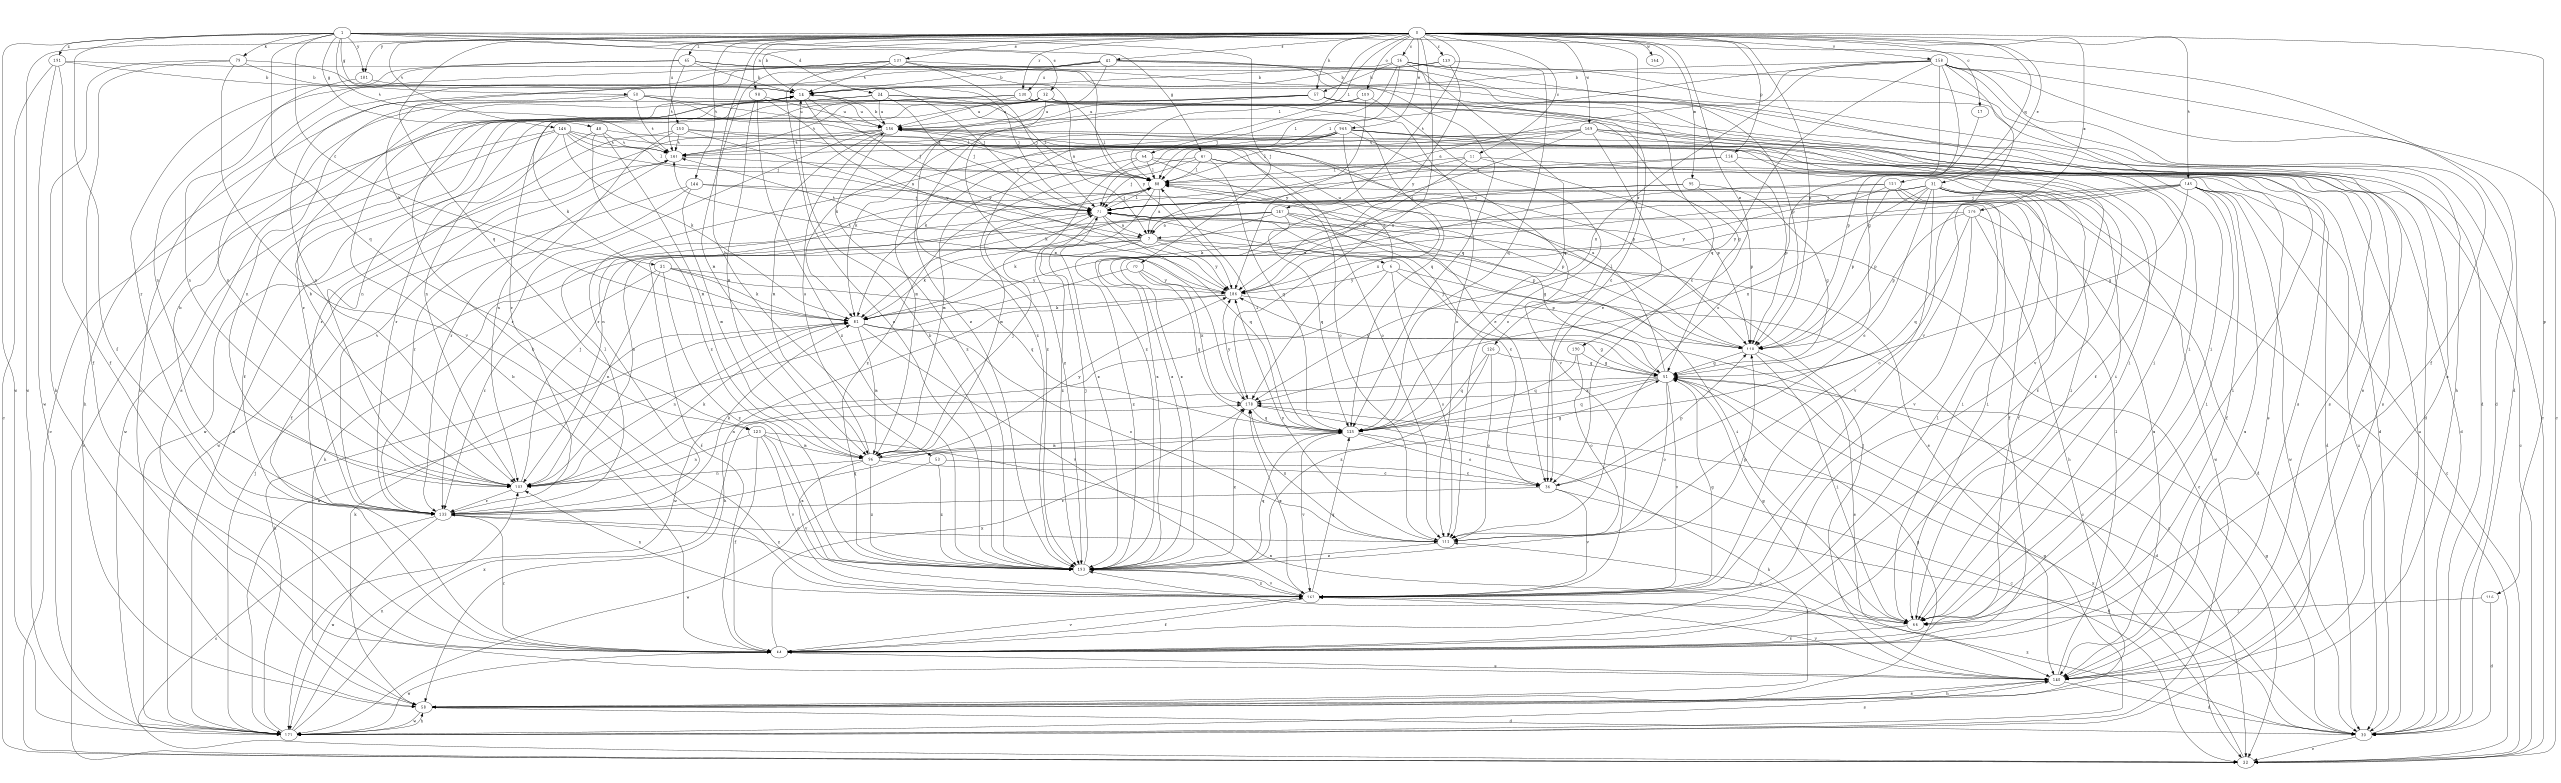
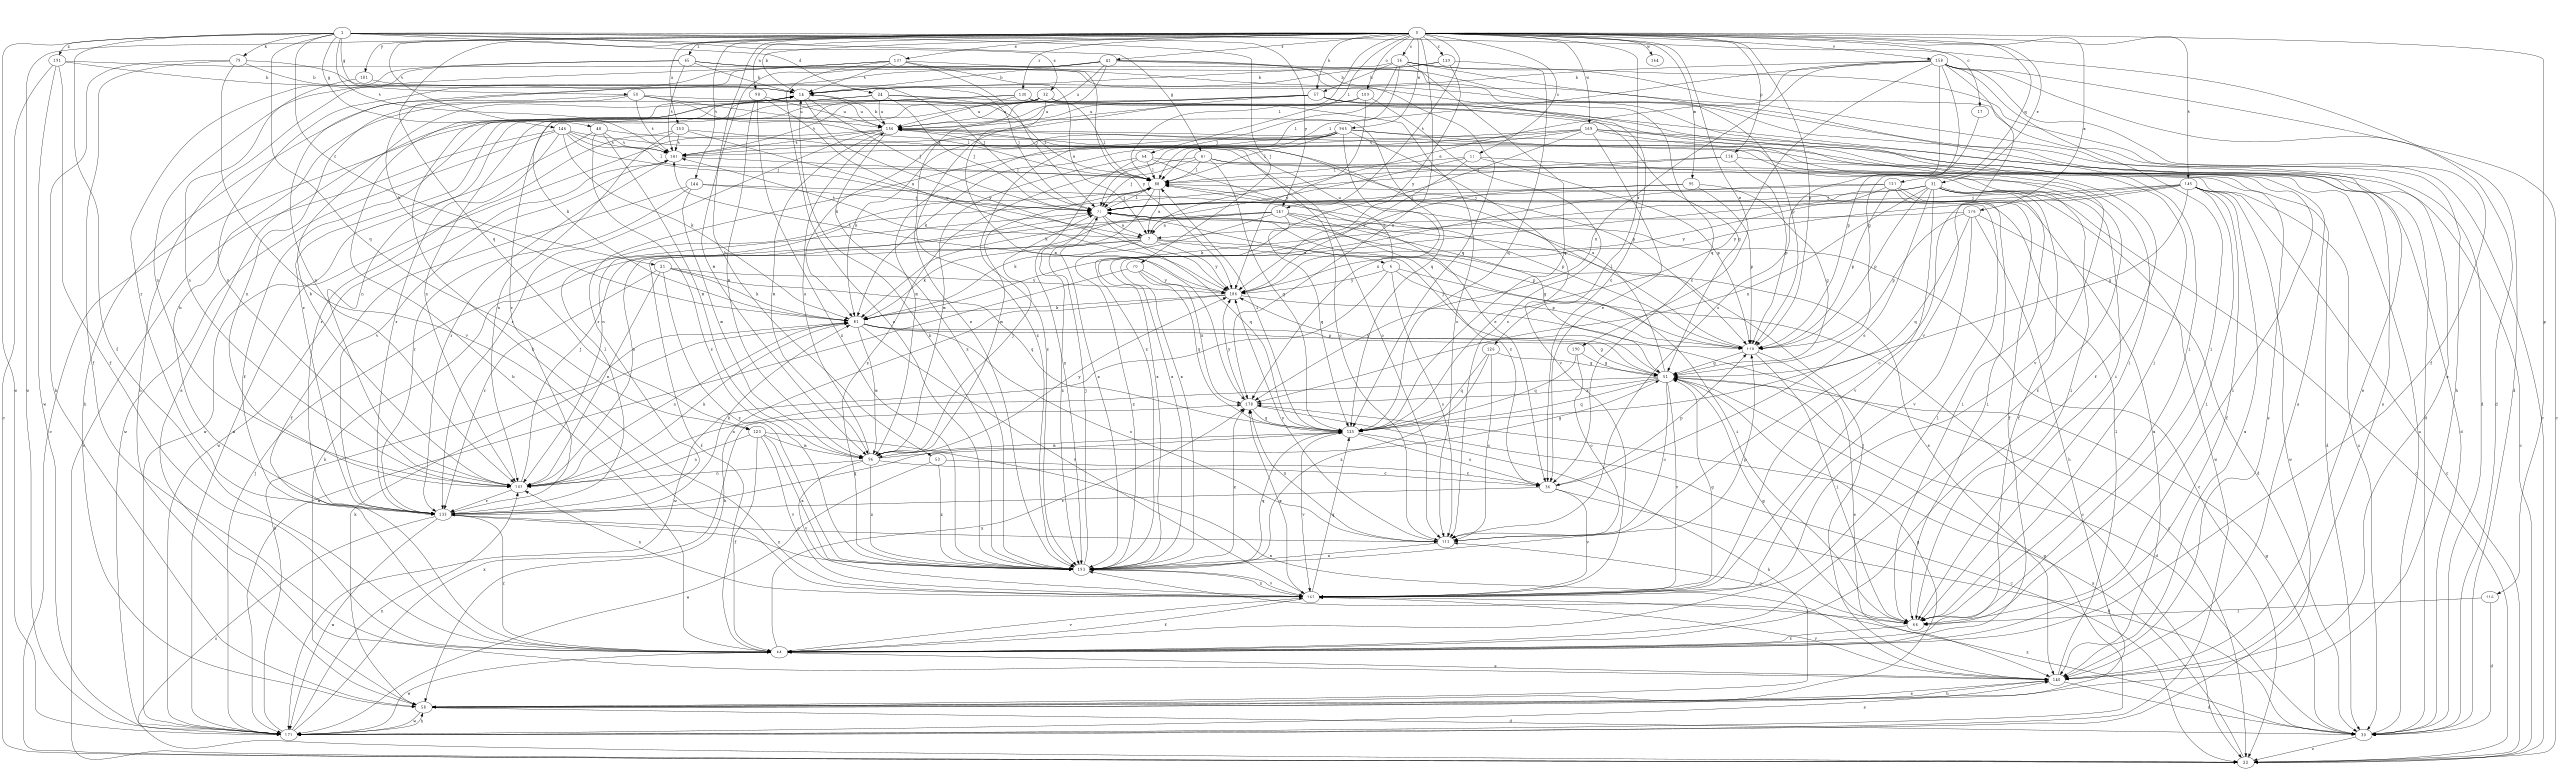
  strict digraph {
    fontname="Courier Prime"
    node [fontname="Courier Prime"]
    edge [fontname="Courier Prime"]
    0
    14
    15
    16
    17
    31
    41
    53
    57
    64
    65
    88
    95
    98
    n15 [label=109]
    114
    116
    118
    121
    123
    126
    129
    130
    137
    144
    145
    146
    147
    150
    158
    164
    n32 [label=965]
    169
    171
    176
    178
    181
    190
    156
    186
    73
    66
    81
    22
    58
    125
    44
    36
    163
    193
    96
    103
    133
    140
    30
    148
    7
    51
    112
    1
    21
    24
    32
    47
    48
    50
    70
    79
    191
    6
    0 -> 14 [label=b]
    0 -> 15 [label=c]
    0 -> 16 [label=c]
    0 -> 17 [label=c]
    0 -> 31 [label=e]
    0 -> 41 [label=f]
    0 -> 53 [label=h]
    0 -> 57 [label=h]
    0 -> 64 [label=i]
    0 -> 65 [label=i]
    0 -> 88 [label=l]
    0 -> 95 [label=m]
    0 -> 98 [label=n]
    0 -> n15 [label=o]
    0 -> 114 [label=p]
    0 -> 116 [label=p]
    0 -> 118 [label=p]
    0 -> 121 [label=q]
    0 -> 123 [label=q]
    0 -> 126 [label=r]
    0 -> 129 [label=r]
    0 -> 130 [label=r]
    0 -> 137 [label=s]
    0 -> 144 [label=t]
    0 -> 145 [label=t]
    0 -> 146 [label=t]
    0 -> 147 [label=t]
    0 -> 150 [label=u]
    0 -> 158 [label=v]
    0 -> 164 [label=w]
    0 -> n32 [label=w]
    0 -> 169 [label=w]
    0 -> 171 [label=w]
    0 -> 176 [label=x]
    0 -> 178 [label=x]
    0 -> 181 [label=y]
    0 -> 190 [label=z]
    14 -> 156 [label=u]
    14 -> 186 [label=y]
    14 -> 73 [label=j]
    15 -> 88 [label=l]
    15 -> 118 [label=p]
    15 -> 186 [label=y]
    15 -> 66 [label=i]
    15 -> 81 [label=k]
    16 -> 14 [label=b]
    16 -> 57 [label=h]
    16 -> 88 [label=l]
    16 -> 73 [label=j]
    16 -> 66 [label=i]
    16 -> 22 [label=c]
    16 -> 58 [label=h]
    16 -> 125 [label=q]
    17 -> 118 [label=p]
    31 -> 118 [label=p]
    31 -> 171 [label=w]
    31 -> 178 [label=x]
    31 -> 73 [label=j]
    31 -> 66 [label=i]
    31 -> 81 [label=k]
    31 -> 22 [label=c]
    31 -> 44 [label=f]
    31 -> 36 [label=e]
    31 -> 163 [label=v]
    41 -> 14 [label=b]
    41 -> 118 [label=p]
-   41 -> 130 [label=u]
+   41 -> 156 [label=u]
    41 -> 81 [label=k]
    41 -> 125 [label=q]
    41 -> 36 [label=e]
    41 -> 193 [label=z]
    41 -> 96 [label=m]
    53 -> 171 [label=w]
    53 -> 36 [label=e]
    53 -> 193 [label=z]
    57 -> 156 [label=u]
    57 -> 66 [label=i]
    57 -> 44 [label=f]
    57 -> 193 [label=z]
    57 -> 103 [label=n]
    57 -> 133 [label=r]
    57 -> 140 [label=s]
    64 -> 88 [label=l]
    64 -> 36 [label=e]
    64 -> 193 [label=z]
    64 -> 96 [label=m]
    64 -> 30 [label=u]
    65 -> 14 [label=b]
    65 -> 103 [label=n]
    65 -> 133 [label=r]
    65 -> 140 [label=s]
    65 -> 30 [label=d]
    65 -> 148 [label=t]
    88 -> 73 [label=j]
    88 -> 193 [label=z]
    88 -> 96 [label=m]
    88 -> 7 [label=a]
    95 -> 118 [label=p]
    95 -> 73 [label=j]
    95 -> 193 [label=z]
    95 -> 51 [label=g]
    98 -> 156 [label=u]
    98 -> 186 [label=y]
    98 -> 193 [label=z]
    98 -> 96 [label=m]
    n15 -> 156 [label=u]
    n15 -> 186 [label=y]
    n15 -> 81 [label=k]
    n15 -> 112 [label=o]
    114 -> 88 [label=l]
    114 -> 118 [label=p]
    114 -> 66 [label=i]
    114 -> 103 [label=n]
    116 -> 66 [label=i]
    116 -> 30 [label=d]
    118 -> 88 [label=l]
    118 -> 66 [label=i]
    118 -> 140 [label=s]
    118 -> 51 [label=g]
    121 -> 118 [label=p]
    121 -> 186 [label=y]
    121 -> 73 [label=j]
    121 -> 66 [label=i]
    121 -> 44 [label=f]
    121 -> 193 [label=z]
    121 -> 140 [label=s]
    123 -> 44 [label=f]
    123 -> 163 [label=v]
    123 -> 193 [label=z]
    123 -> 96 [label=m]
    123 -> 103 [label=n]
    123 -> 140 [label=s]
    126 -> 125 [label=q]
    126 -> 193 [label=z]
    126 -> 51 [label=g]
    126 -> 112 [label=o]
    129 -> 14 [label=b]
    129 -> 186 [label=y]
    129 -> 125 [label=q]
    129 -> 103 [label=n]
    130 -> 156 [label=u]
    130 -> 22 [label=c]
    130 -> 133 [label=r]
    130 -> 51 [label=g]
    130 -> 112 [label=o]
    137 -> 14 [label=t]
    137 -> 186 [label=y]
    137 -> 73 [label=j]
    137 -> 58 [label=h]
    137 -> 193 [label=z]
    137 -> 103 [label=n]
    137 -> 7 [label=a]
    144 -> 118 [label=p]
    144 -> 73 [label=j]
    144 -> 44 [label=f]
    144 -> 96 [label=m]
    144 -> 133 [label=r]
    145 -> 171 [label=w]
    145 -> 186 [label=y]
    145 -> 73 [label=j]
    145 -> 66 [label=i]
    145 -> 22 [label=c]
    145 -> 44 [label=f]
    145 -> 193 [label=z]
    145 -> 140 [label=s]
    145 -> 51 [label=g]
    145 -> 112 [label=o]
    146 -> 88 [label=l]
    146 -> 171 [label=w]
    146 -> 73 [label=j]
    146 -> 81 [label=k]
    146 -> 22 [label=c]
    146 -> 133 [label=r]
    146 -> 148 [label=t]
    146 -> 112 [label=o]
    147 -> 81 [label=k]
    147 -> 22 [label=c]
    147 -> 58 [label=h]
    147 -> 125 [label=q]
    147 -> 36 [label=e]
    147 -> 103 [label=n]
    147 -> 7 [label=a]
    147 -> 51 [label=g]
    150 -> 103 [label=n]
    150 -> 133 [label=r]
-   150 -> 30 [label=d]
    150 -> 148 [label=t]
    150 -> 7 [label=a]
    150 -> 112 [label=o]
    158 -> 14 [label=b]
    158 -> 88 [label=l]
    158 -> 178 [label=x]
    158 -> 66 [label=i]
    158 -> 22 [label=c]
    158 -> 125 [label=q]
    158 -> 44 [label=f]
    158 -> 163 [label=v]
    158 -> 30 [label=d]
    158 -> 7 [label=a]
    158 -> 51 [label=g]
    158 -> 112 [label=o]
    n32 -> 88 [label=l]
    n32 -> 178 [label=x]
    n32 -> 81 [label=k]
    n32 -> 44 [label=f]
    n32 -> 163 [label=v]
    n32 -> 193 [label=z]
    n32 -> 96 [label=m]
-   n32 -> 140 [label=s]
    n32 -> 30 [label=d]
    n32 -> 148 [label=t]
    169 -> 81 [label=k]
    169 -> 22 [label=c]
    169 -> 36 [label=e]
    169 -> 163 [label=v]
    169 -> 193 [label=z]
    169 -> 133 [label=r]
    169 -> 140 [label=s]
    169 -> 148 [label=t]
    171 -> 178 [label=x]
    171 -> 73 [label=j]
    171 -> 81 [label=k]
    171 -> 58 [label=h]
    171 -> 103 [label=n]
    171 -> 140 [label=s]
    171 -> 51 [label=g]
    176 -> 118 [label=p]
    176 -> 58 [label=h]
    176 -> 125 [label=q]
    176 -> 163 [label=v]
    176 -> 30 [label=d]
    176 -> 7 [label=a]
    178 -> 186 [label=y]
    178 -> 22 [label=c]
    178 -> 125 [label=q]
    181 -> 73 [label=j]
    181 -> 103 [label=n]
    190 -> 125 [label=q]
    190 -> 51 [label=g]
    190 -> 112 [label=o]
    156 -> 14 [label=b]
    156 -> 171 [label=w]
    156 -> 66 [label=i]
    156 -> 193 [label=z]
    156 -> 96 [label=m]
    156 -> 133 [label=r]
    156 -> 140 [label=s]
    156 -> 148 [label=t]
    186 -> 81 [label=k]
    186 -> 22 [label=c]
    186 -> 58 [label=h]
    186 -> 148 [label=t]
    73 -> 88 [label=l]
    73 -> 118 [label=p]
    73 -> 125 [label=q]
    73 -> 193 [label=z]
    73 -> 140 [label=s]
    73 -> 7 [label=a]
    66 -> 44 [label=f]
    66 -> 51 [label=g]
    66 -> 112 [label=o]
+   81 -> 118 [label=p]
    81 -> 163 [label=v]
    81 -> 96 [label=m]
    81 -> 103 [label=n]
    81 -> 51 [label=g]
    81 -> 112 [label=o]
    22 -> 178 [label=x]
    58 -> 171 [label=w]
    58 -> 81 [label=k]
    58 -> 140 [label=s]
    58 -> 30 [label=d]
    58 -> 51 [label=g]
    125 -> 88 [label=l]
    125 -> 58 [label=h]
    125 -> 36 [label=e]
    125 -> 163 [label=v]
    125 -> 96 [label=m]
    44 -> 14 [label=b]
    44 -> 88 [label=l]
    44 -> 171 [label=w]
    44 -> 178 [label=x]
    44 -> 163 [label=v]
    44 -> 133 [label=r]
    44 -> 140 [label=s]
    36 -> 118 [label=p]
    36 -> 163 [label=v]
    36 -> 133 [label=r]
    36 -> 30 [label=d]
    163 -> 14 [label=b]
    163 -> 178 [label=x]
    163 -> 66 [label=i]
    163 -> 125 [label=q]
    163 -> 44 [label=f]
    163 -> 193 [label=z]
    163 -> 103 [label=n]
    163 -> 51 [label=g]
    193 -> 14 [label=b]
    193 -> 118 [label=p]
    193 -> 178 [label=x]
    193 -> 73 [label=j]
    193 -> 125 [label=q]
    193 -> 163 [label=v]
    96 -> 156 [label=u]
    96 -> 186 [label=y]
    96 -> 73 [label=j]
    96 -> 36 [label=e]
    96 -> 163 [label=v]
    96 -> 193 [label=z]
    96 -> 103 [label=n]
    96 -> 51 [label=g]
    103 -> 14 [label=b]
    103 -> 73 [label=j]
    103 -> 81 [label=k]
    103 -> 133 [label=r]
    133 -> 14 [label=b]
    133 -> 88 [label=l]
    133 -> 171 [label=w]
    133 -> 81 [label=k]
    133 -> 22 [label=c]
    133 -> 125 [label=q]
    133 -> 193 [label=z]
    133 -> 148 [label=t]
    133 -> 112 [label=o]
    140 -> 88 [label=l]
    140 -> 73 [label=j]
    140 -> 58 [label=h]
    140 -> 163 [label=v]
    140 -> 30 [label=d]
    30 -> 156 [label=u]
    30 -> 22 [label=c]
    30 -> 193 [label=z]
    30 -> 51 [label=g]
    148 -> 88 [label=l]
    148 -> 171 [label=w]
    148 -> 133 [label=r]
    7 -> 186 [label=y]
    7 -> 66 [label=i]
    7 -> 81 [label=k]
    7 -> 44 [label=f]
    7 -> 193 [label=z]
    7 -> 148 [label=t]
    7 -> 6 [label=a]
    51 -> 178 [label=x]
    51 -> 156 [label=u]
    51 -> 186 [label=y]
    51 -> 73 [label=j]
    51 -> 125 [label=q]
    51 -> 163 [label=v]
    51 -> 103 [label=n]
    51 -> 30 [label=d]
    51 -> 112 [label=o]
    112 -> 178 [label=x]
    112 -> 186 [label=y]
    112 -> 193 [label=z]
    1 -> 123 [label=q]
    1 -> 171 [label=w]
-   1 -> 181 [label=y]
+   1 -> 147 [label=y]
    1 -> 44 [label=f]
    1 -> 30 [label=d]
    1 -> 148 [label=t]
    1 -> 21 [label=c]
    1 -> 24 [label=d]
    1 -> 32 [label=e]
    1 -> 47 [label=g]
    1 -> 48 [label=g]
    1 -> 50 [label=g]
    1 -> 70 [label=j]
    1 -> 79 [label=k]
    1 -> 191 [label=z]
    21 -> 186 [label=y]
    21 -> 81 [label=k]
    21 -> 125 [label=q]
    21 -> 193 [label=z]
    21 -> 103 [label=n]
    21 -> 133 [label=r]
    24 -> 88 [label=l]
    24 -> 156 [label=u]
    24 -> 73 [label=j]
    24 -> 66 [label=i]
    24 -> 44 [label=f]
    24 -> 140 [label=s]
    32 -> 88 [label=l]
    32 -> 178 [label=x]
    32 -> 156 [label=u]
    32 -> 81 [label=k]
    32 -> 103 [label=n]
    32 -> 30 [label=d]
    32 -> 148 [label=t]
    47 -> 88 [label=l]
    47 -> 73 [label=j]
    47 -> 125 [label=q]
    47 -> 193 [label=z]
    47 -> 140 [label=s]
    47 -> 30 [label=d]
    48 -> 118 [label=p]
    48 -> 171 [label=w]
    48 -> 193 [label=z]
    48 -> 96 [label=m]
    48 -> 148 [label=t]
    50 -> 88 [label=l]
    50 -> 156 [label=u]
    50 -> 58 [label=h]
    50 -> 125 [label=q]
    50 -> 103 [label=n]
    50 -> 148 [label=t]
    70 -> 171 [label=w]
    70 -> 178 [label=x]
    70 -> 186 [label=y]
    70 -> 125 [label=q]
    79 -> 14 [label=b]
    79 -> 73 [label=j]
    79 -> 58 [label=h]
    79 -> 44 [label=f]
    79 -> 163 [label=v]
    191 -> 14 [label=b]
    191 -> 171 [label=w]
    191 -> 22 [label=c]
    191 -> 44 [label=f]
    191 -> 36 [label=e]
    6 -> 118 [label=p]
    6 -> 171 [label=w]
    6 -> 156 [label=u]
    6 -> 186 [label=y]
    6 -> 22 [label=c]
    6 -> 112 [label=o]
  }
